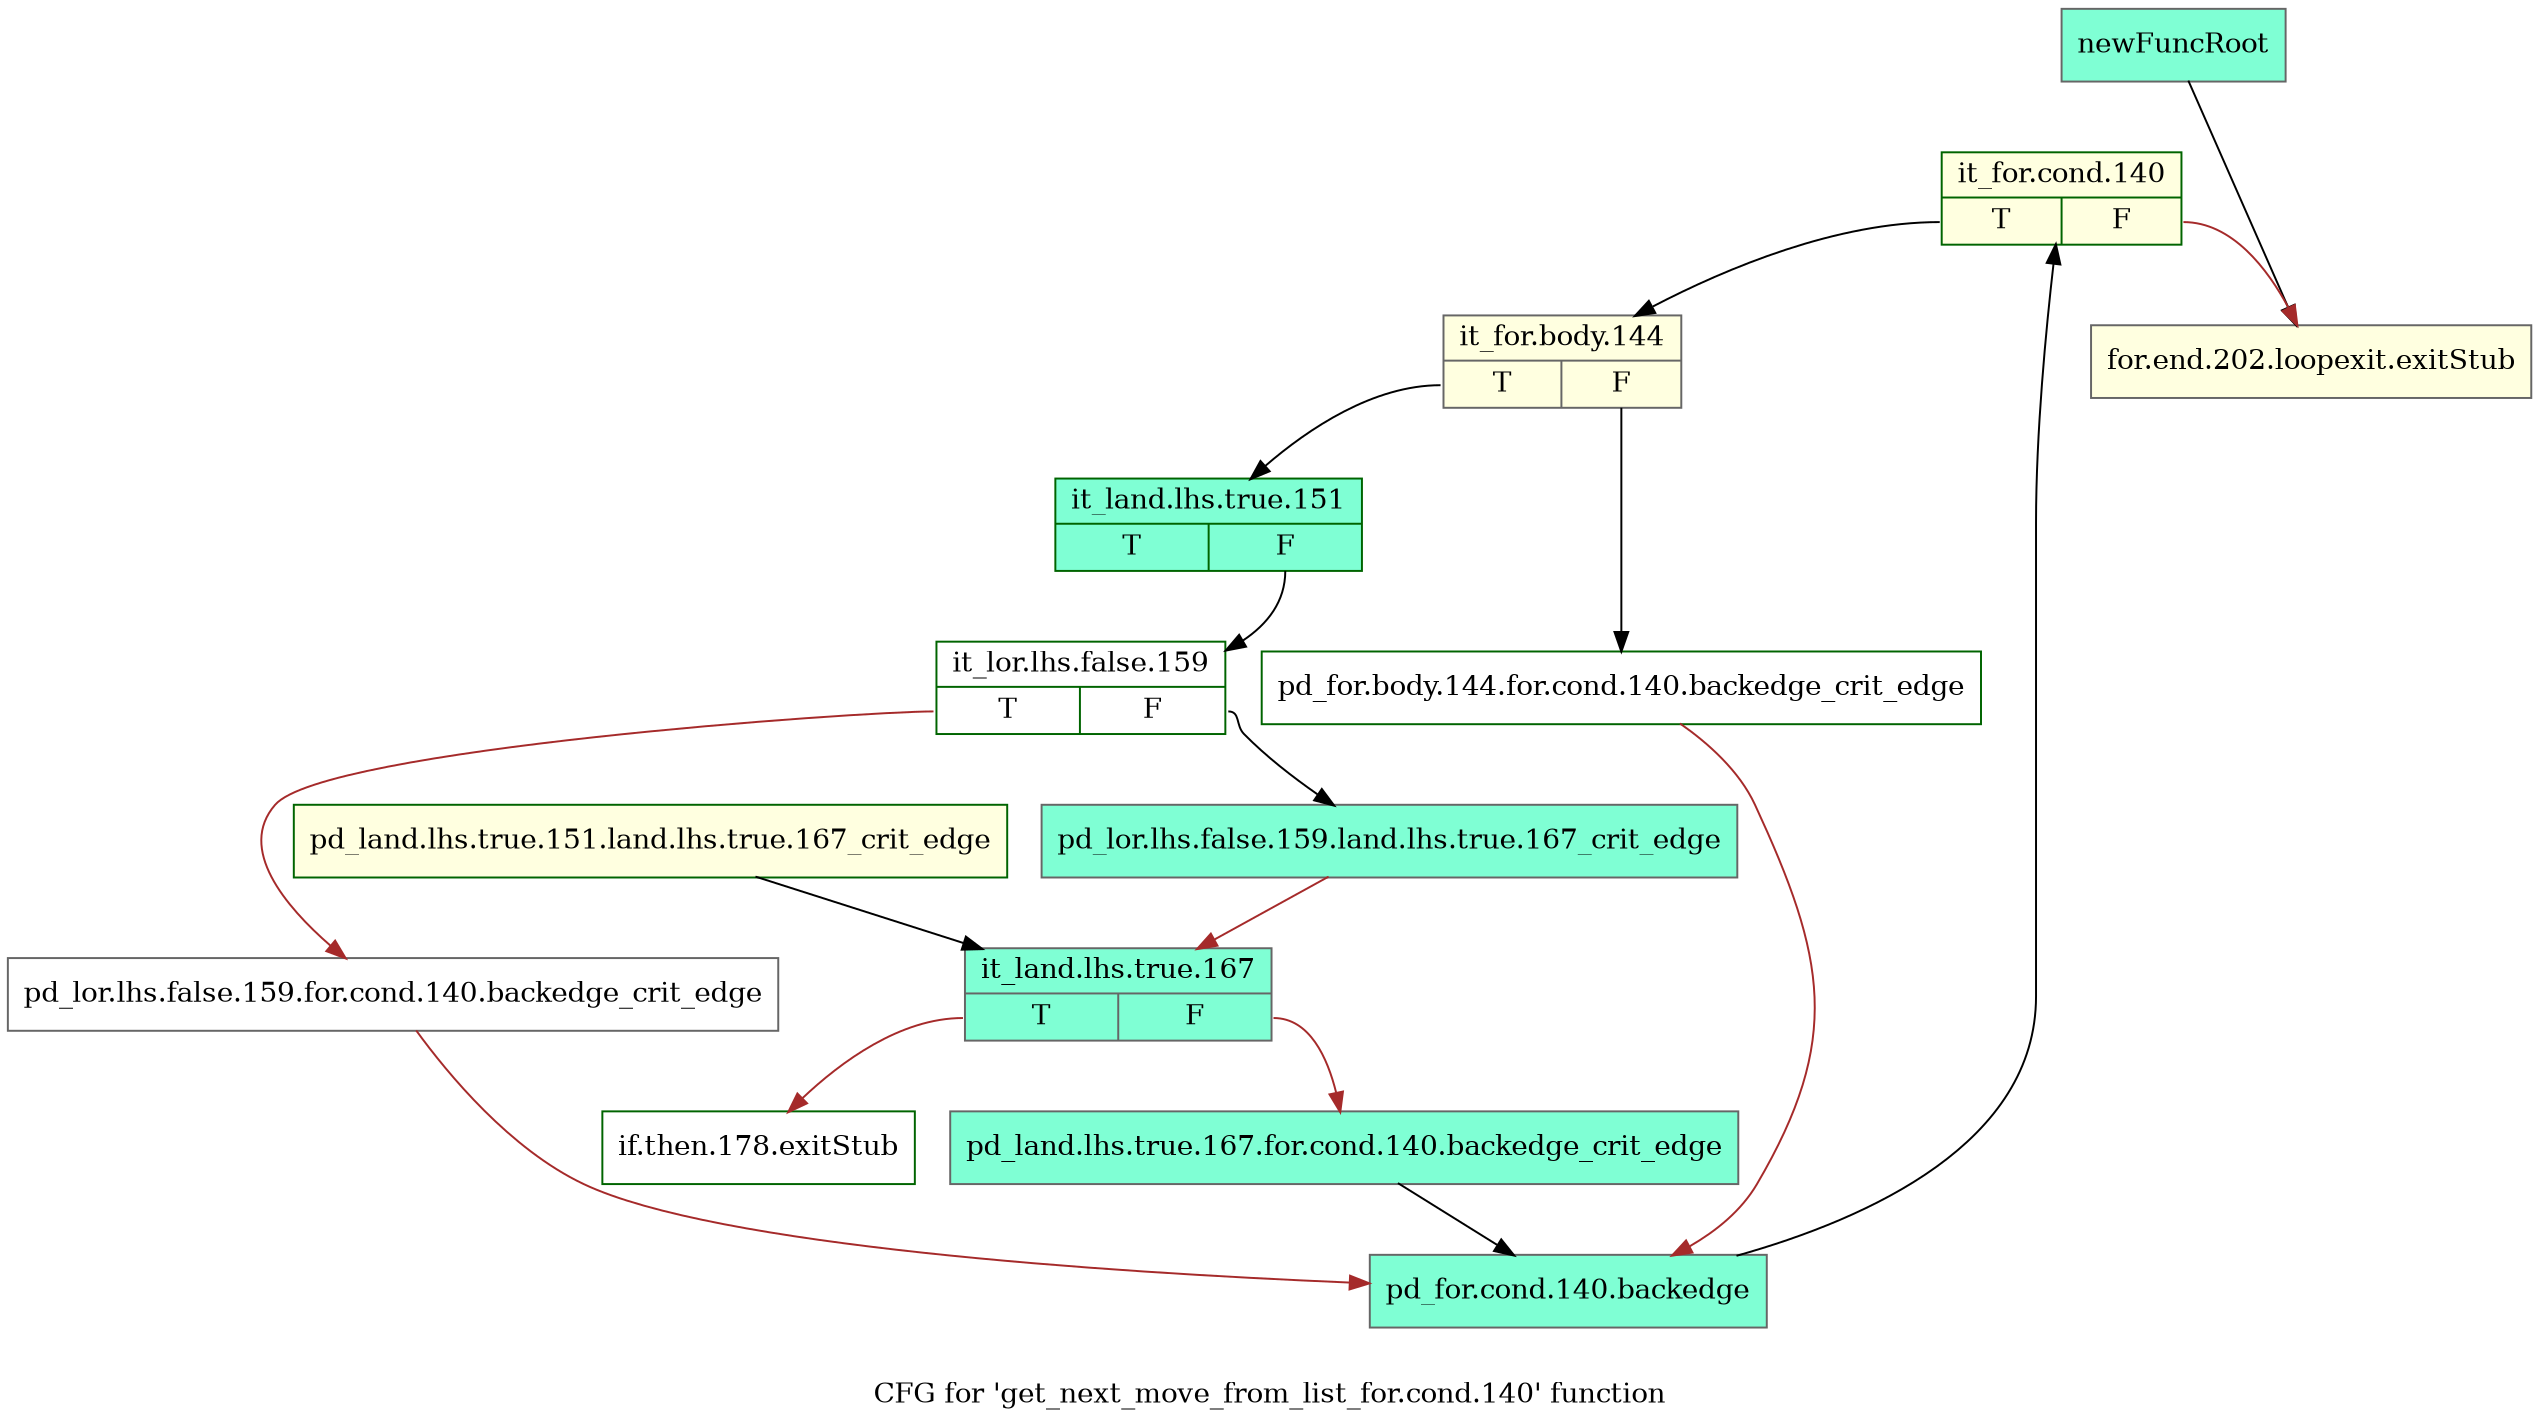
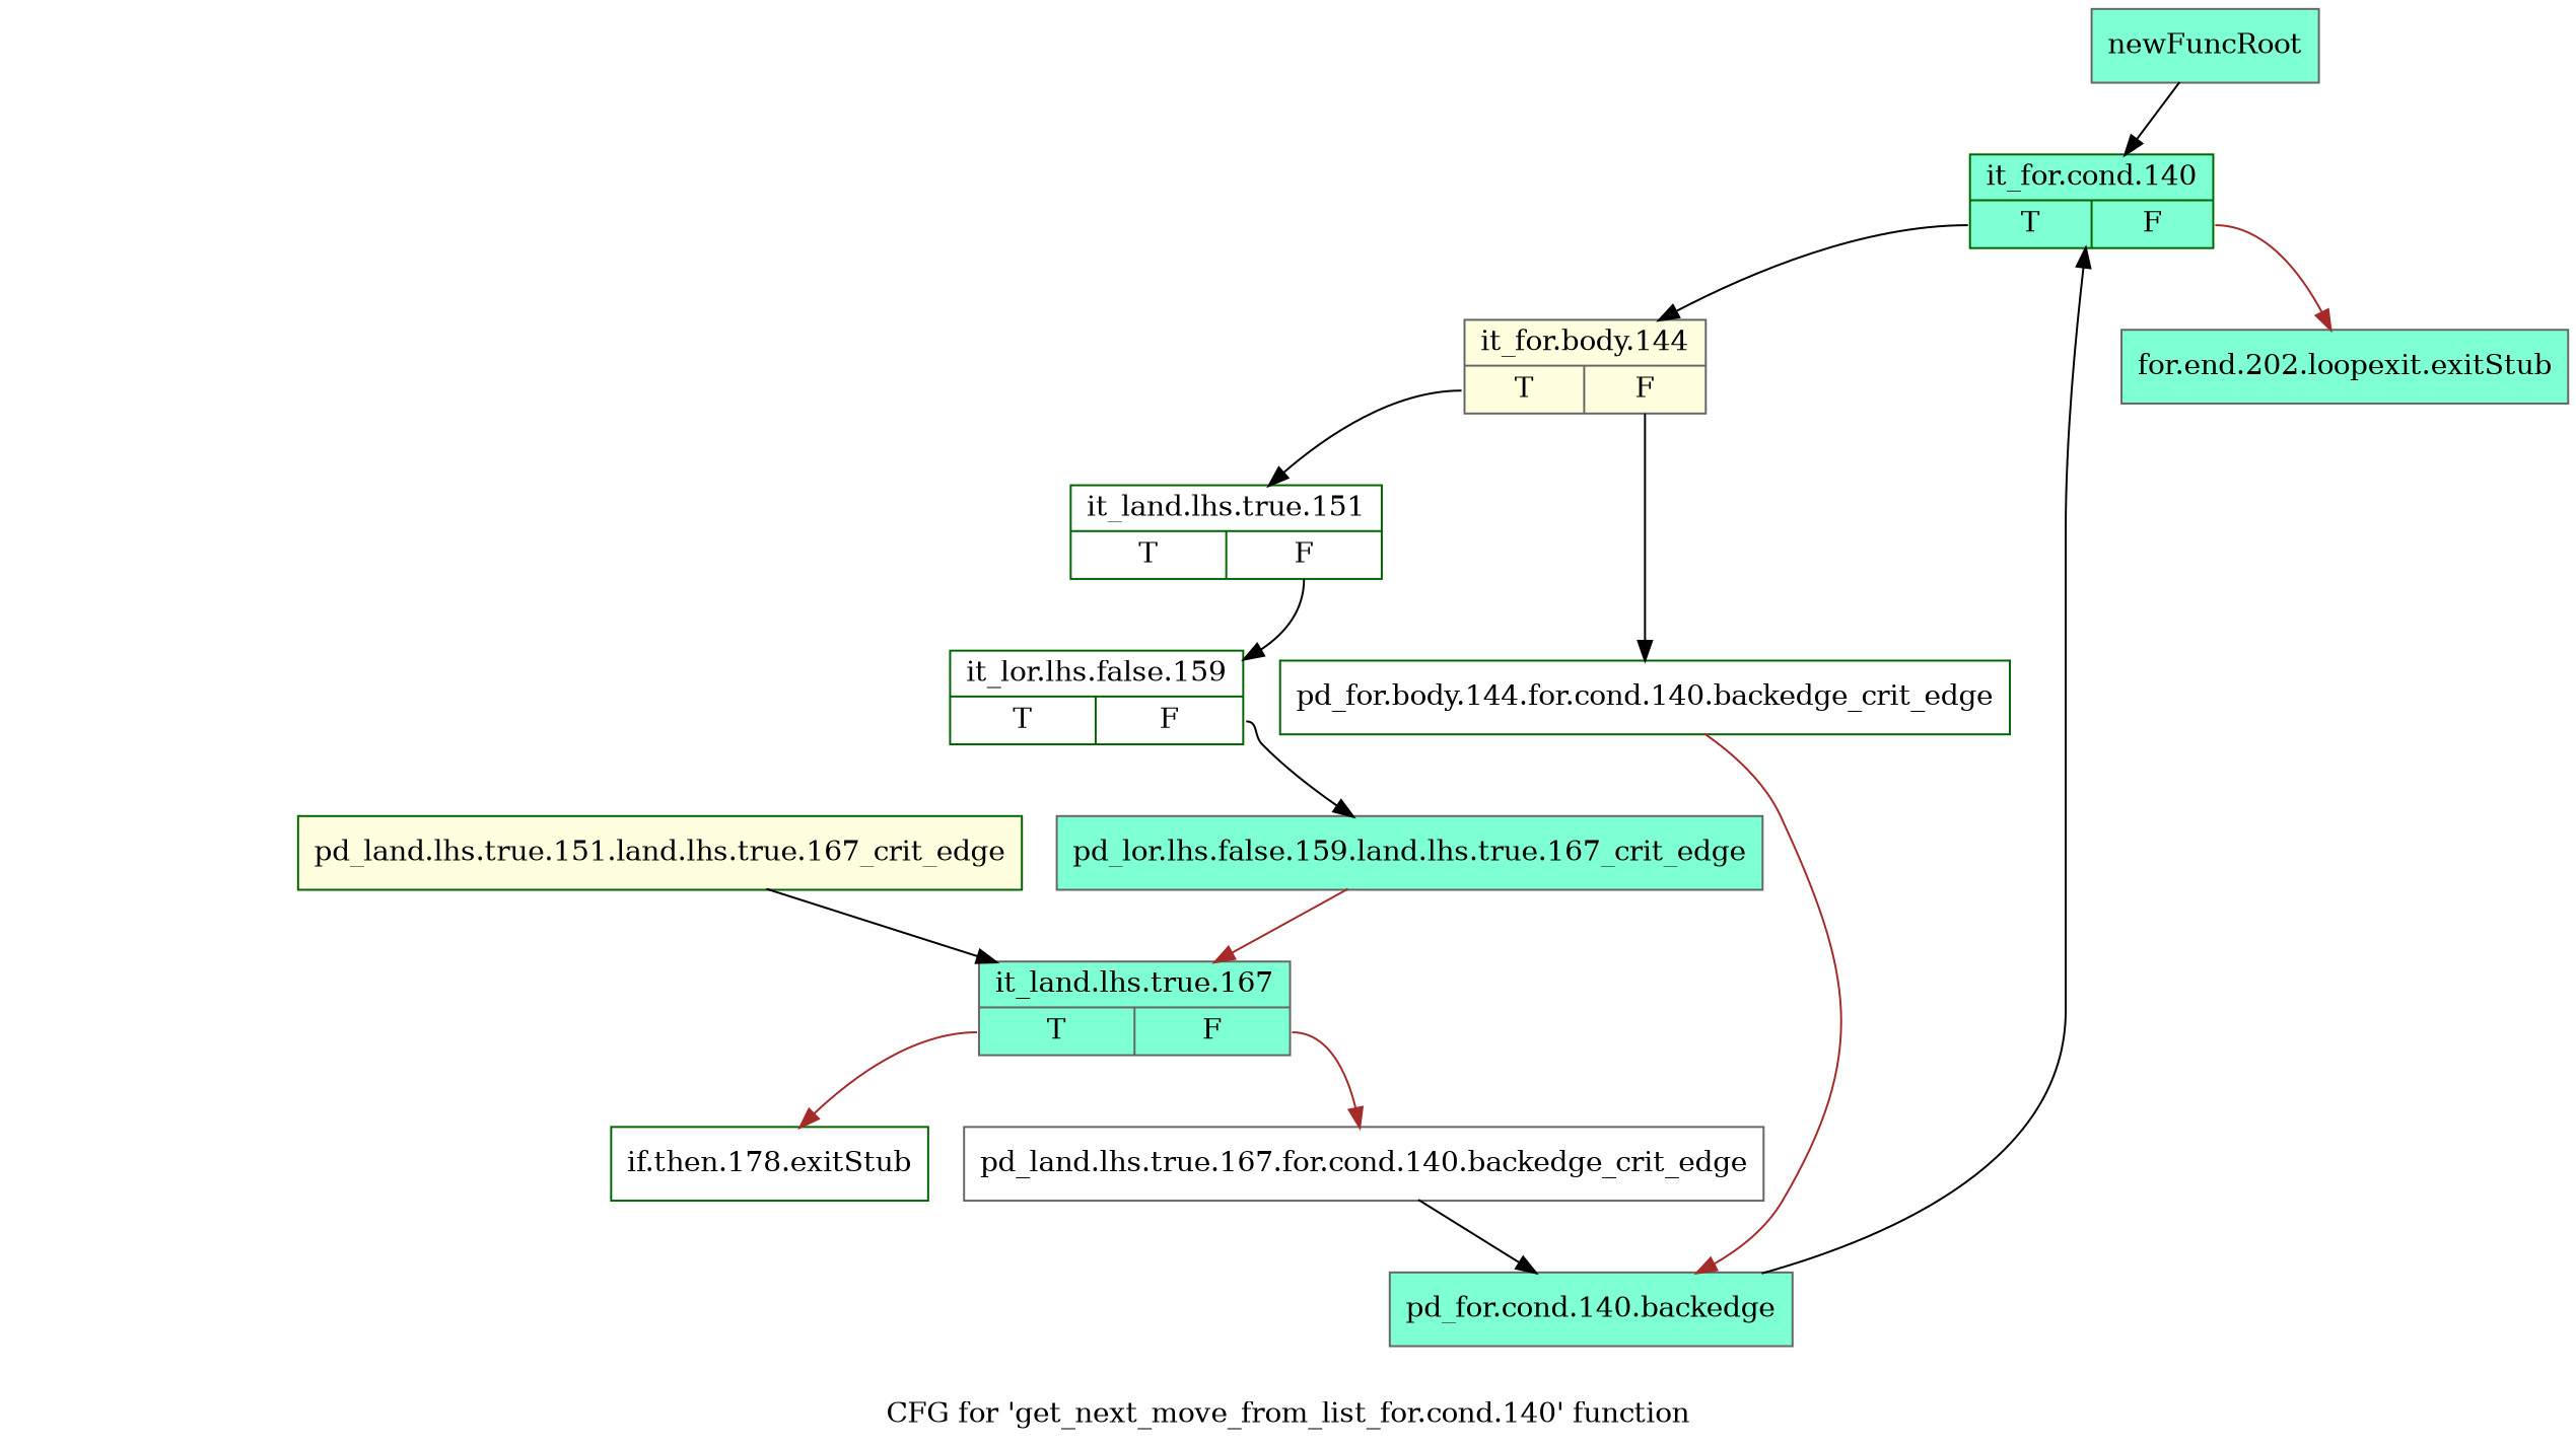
  digraph {
    label="CFG for 'get_next_move_from_list_for.cond.140' function"
    node [color=gray40 fillcolor=aquamarine shape=record style=filled]
    edge [color=black]
    n1 [label="{newFuncRoot}"]
-   n2 [color=darkgreen fillcolor=lightyellow label="{it_for.cond.140|{<s0>T|<s1>F}}"]
-   n3 [fillcolor=lightyellow label="{for.end.202.loopexit.exitStub}"]
+   n2 [color=darkgreen label="{it_for.cond.140|{<s0>T|<s1>F}}"]
+   n3 [label="{for.end.202.loopexit.exitStub}"]
    n4 [fillcolor=lightyellow label="{it_for.body.144|{<s0>T|<s1>F}}"]
-   n5 [color=darkgreen label="{it_land.lhs.true.151|{<s0>T|<s1>F}}"]
+   n5 [color=darkgreen fillcolor=white label="{it_land.lhs.true.151|{<s0>T|<s1>F}}"]
    n6 [color=darkgreen fillcolor=white label="{pd_for.body.144.for.cond.140.backedge_crit_edge}"]
    n7 [color=darkgreen fillcolor=white label="{if.then.178.exitStub}"]
    n8 [color=darkgreen fillcolor=white label="{it_lor.lhs.false.159|{<s0>T|<s1>F}}"]
    n9 [label="{pd_for.cond.140.backedge}"]
    n10 [color=darkgreen fillcolor=lightyellow label="{pd_land.lhs.true.151.land.lhs.true.167_crit_edge}"]
    n11 [label="{it_land.lhs.true.167|{<s0>T|<s1>F}}"]
-   n12 [fillcolor=white label="{pd_lor.lhs.false.159.for.cond.140.backedge_crit_edge}"]
    n13 [label="{pd_lor.lhs.false.159.land.lhs.true.167_crit_edge}"]
-   n14 [label="{pd_land.lhs.true.167.for.cond.140.backedge_crit_edge}"]
-   n1 -> n3
+   n14 [fillcolor=white label="{pd_land.lhs.true.167.for.cond.140.backedge_crit_edge}"]
+   n1 -> n2
    n2 -> n3 [color=brown tailport=s1]
    n2 -> n4 [tailport=s0]
    n4 -> n5 [tailport=s0]
    n4 -> n6 [tailport=s1]
    n5 -> n8 [tailport=s1]
    n6 -> n9 [color=brown]
-   n8 -> n12 [color=brown tailport=s0]
    n8 -> n13 [tailport=s1]
    n9 -> n2
    n10 -> n11
    n11 -> n7 [color=brown tailport=s0]
    n11 -> n14 [color=brown tailport=s1]
-   n12 -> n9 [color=brown]
    n13 -> n11 [color=brown]
    n14 -> n9
  }
